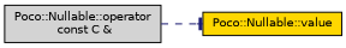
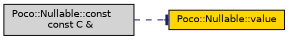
  digraph {
    rankdir=LR
    node [color=black fontname=Helvetica fontsize=10 shape=record style=filled]
-   n1 [fillcolor=lightgrey fontcolor=black height=0.2 label="Poco::Nullable::operator\l const C &" width=0.4]
+   n1 [fillcolor=lightgrey fontcolor=black height=0.2 label="Poco::Nullable::const\l const C &" width=0.4]
    n2 [fillcolor=gold height=0.2 label="Poco::Nullable::value" width=0.4]
    n1 -> n2 [color=midnightblue fontname=Helvetica fontsize=10 labelfontname=Helvetica labelfontsize=10 style=dashed arrowhead=tee]
  }
